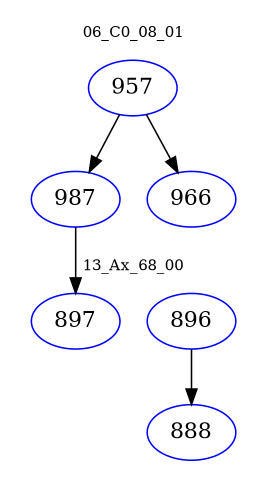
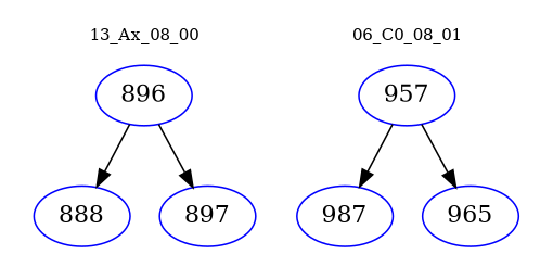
  digraph {
    node [color=blue]
    edge [color=black]
    n1 [label=896]
    n2 [label=888]
    n3 [label=897]
    n4 [label=957]
    n5 [label=987]
-   n6 [label=966]
+   n6 [label=965]
    subgraph cluster_1 {
      color=white
      fontsize=10
-     label="13_Ax_68_00"
+     label="13_Ax_08_00"
      n1
      n2
      n3
    }
    subgraph cluster_2 {
      color=white
      fontsize=10
      label="06_C0_08_01"
      n4
      n5
      n6
    }
    n1 -> n2
-   n5 -> n3
+   n1 -> n3
    n4 -> n5
    n4 -> n6
  }
